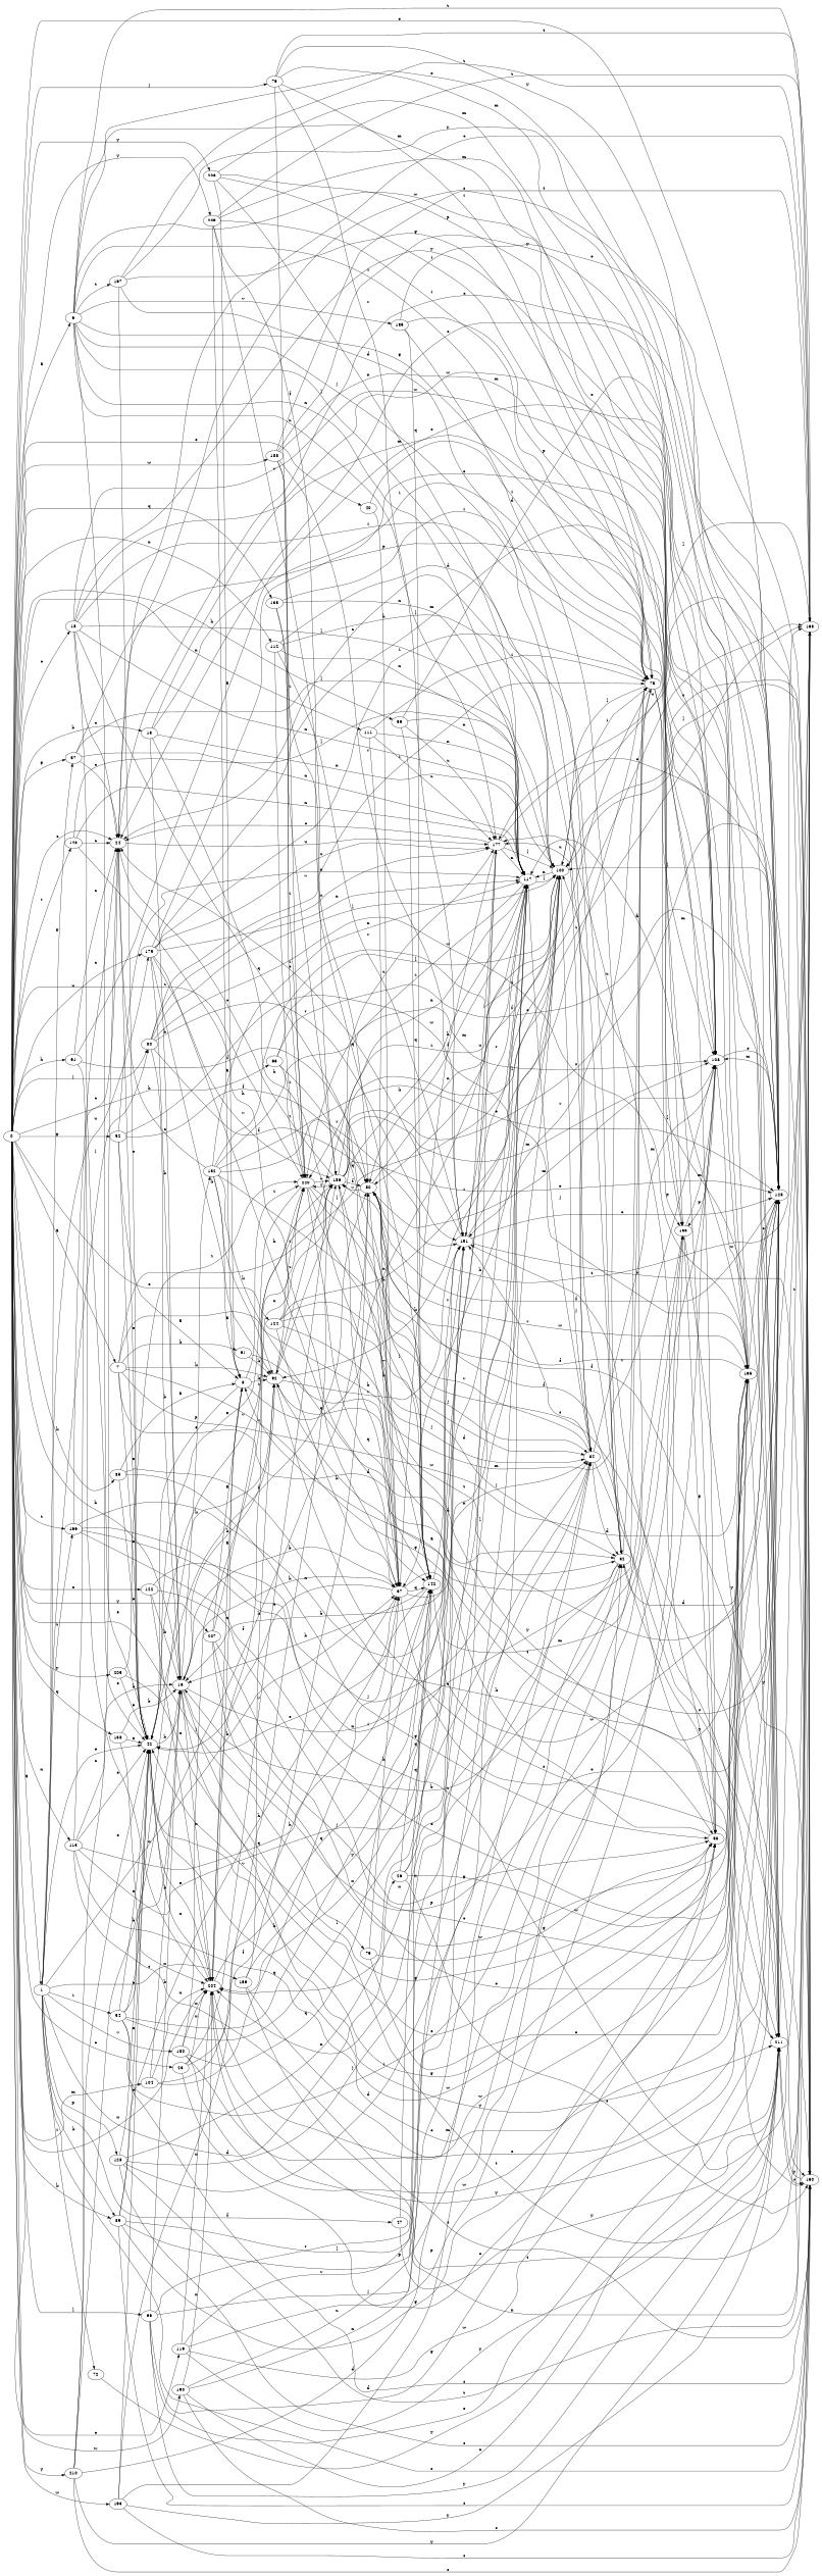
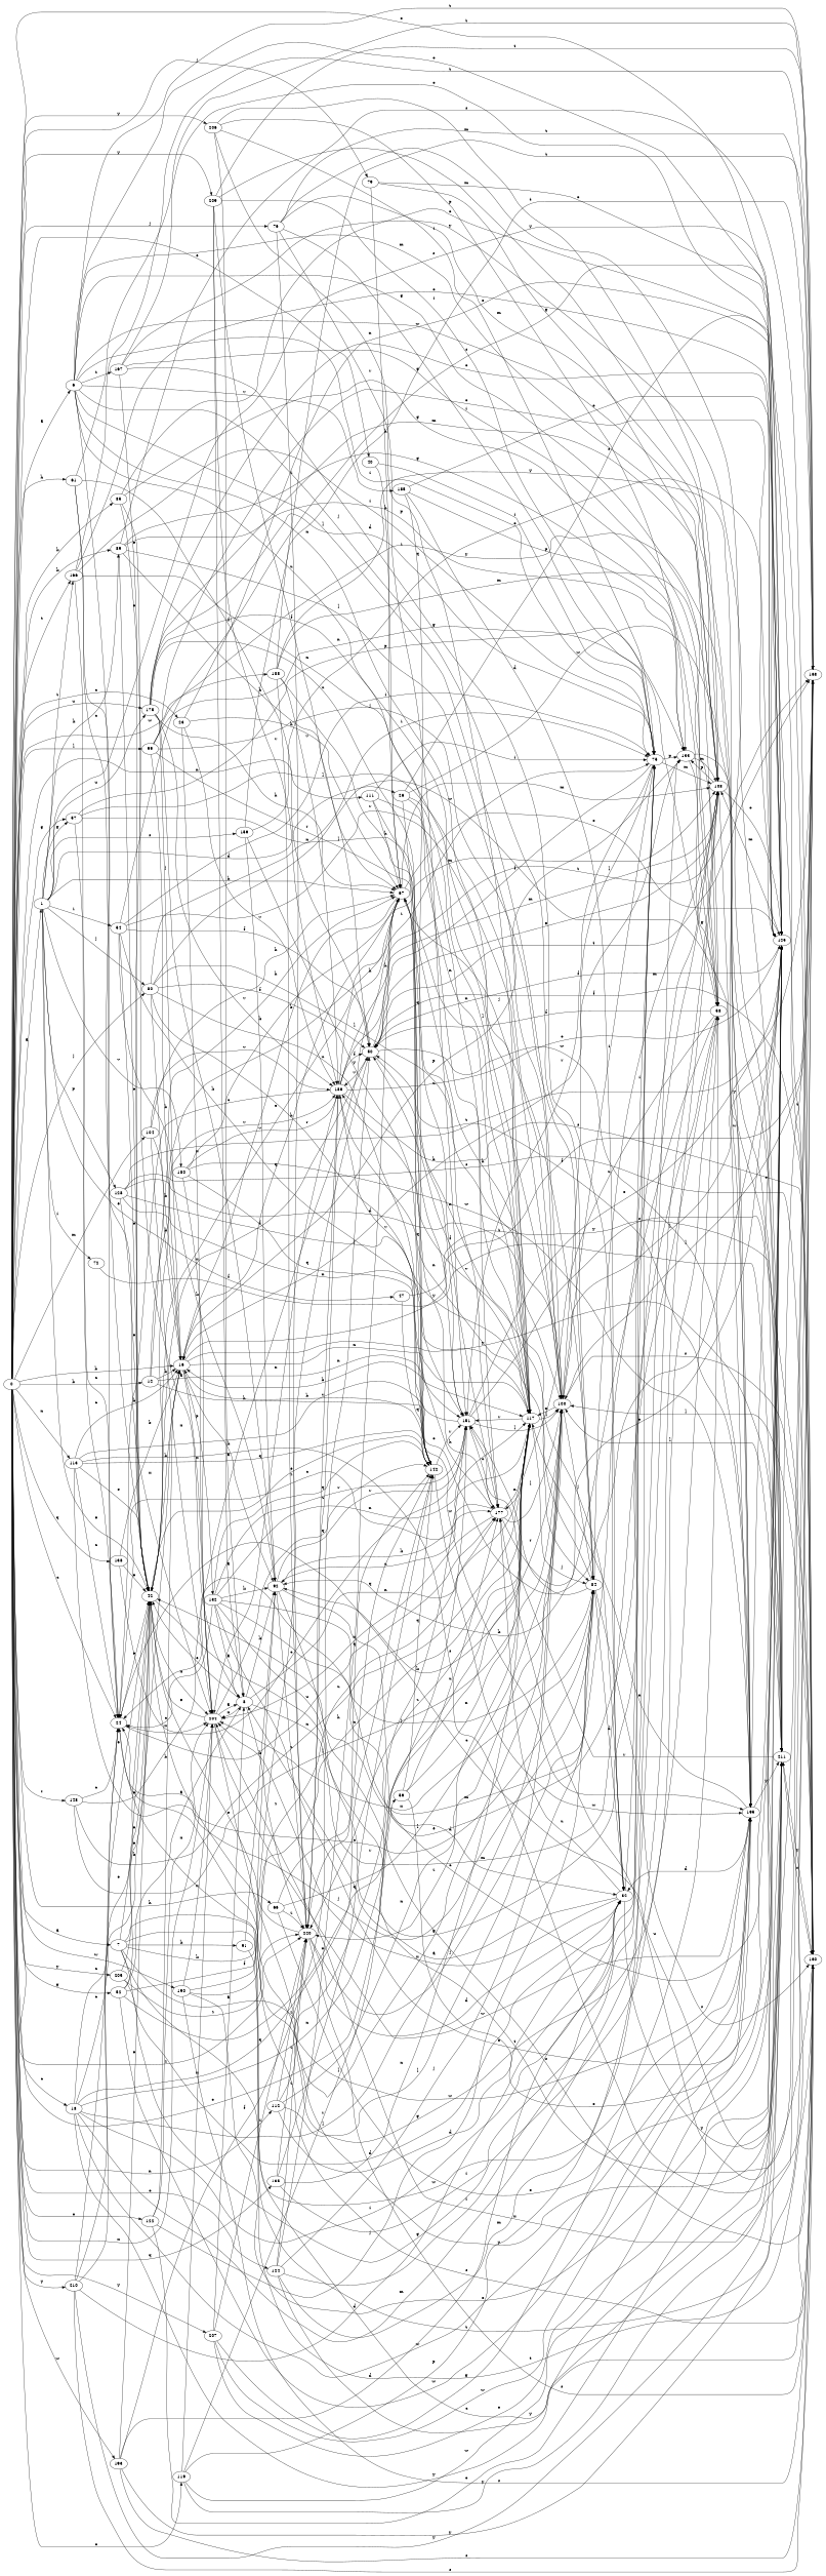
  strict digraph {
    rankdir=LR
    0
    1
    6
    7
-   12 [label=13]
+   12
    16
    18
    23
    24
    40
    52
    57
    59
    61
    66
    76
    79
    80
    n19 [label=85]
    89
    99
    104
    111
    112
    113
    119
    122
    124
    125
    135
    138
    148
    166
    175
    188
    190
    193
    204
    205
    206
    207
    209
    210
    220
    26
    42
    47
    67
    72
    n50 [label=54]
    128
    159
    160
    180
    58
    75
    84
    100
    108
    117
    167
    168
    177
    185
    195
    32
    91
    92
    132
    133
    211
    142
    186
    8
    50
    151
    0 -> 1 [label=a]
    0 -> 6 [label=a]
    0 -> 7 [label=a]
    0 -> 12 [label=b]
    0 -> 16 [label=b]
    0 -> 18 [label=c]
    0 -> 23 [label=c]
    0 -> 24 [label=c]
    0 -> 40 [label=e]
    0 -> 52 [label=g]
    0 -> 57 [label=g]
-   0 -> 59 [label=h]
+   0 -> 59 [label=o]
    0 -> 61 [label=h]
    0 -> 66 [label=h]
    0 -> 76 [label=j]
    0 -> 79 [label=j]
    0 -> 80 [label=j]
    0 -> n19 [label=k]
    0 -> 89 [label=k]
    0 -> 99 [label=l]
    0 -> 104 [label=m]
    0 -> 111 [label=n]
    0 -> 112 [label=n]
    0 -> 113 [label=n]
    0 -> 119 [label=o]
    0 -> 122 [label=o]
    0 -> 124 [label=o]
    0 -> 125 [label=o]
    0 -> 135 [label=q]
    0 -> 138 [label=q]
    0 -> 148 [label=r]
    0 -> 166 [label=t]
    0 -> 175 [label=u]
    0 -> 188 [label=w]
    0 -> 190 [label=w]
    0 -> 193 [label=w]
    0 -> 204 [label=x]
    0 -> 205 [label=y]
    0 -> 206 [label=y]
    0 -> 207 [label=y]
    0 -> 209 [label=y]
    0 -> 210 [label=y]
    0 -> 220 [label=z]
    1 -> 57 [label=g]
    1 -> 80 [label=j]
    1 -> 89 [label=k]
    1 -> 166 [label=t]
    1 -> 175 [label=u]
    1 -> 26 [label=d]
    1 -> 42 [label=e]
    1 -> 47 [label=f]
    1 -> 67 [label=h]
    1 -> 72 [label=i]
    1 -> n50 [label=i]
    1 -> 128 [label=p]
    1 -> 159 [label=s]
    1 -> 160 [label=s]
    1 -> 180 [label=v]
    6 -> 125 [label=o]
    6 -> 42 [label=e]
    6 -> 58 [label=g]
    6 -> 75 [label=i]
    6 -> 84 [label=j]
    6 -> 100 [label=l]
    6 -> 108 [label=m]
    6 -> 117 [label=n]
    6 -> 167 [label=t]
    6 -> 168 [label=t]
    6 -> 177 [label=u]
    6 -> 185 [label=v]
    6 -> 195 [label=w]
    7 -> 42 [label=e]
    7 -> 58 [label=g]
    7 -> 100 [label=l]
    7 -> 168 [label=t]
    7 -> 195 [label=w]
    7 -> 32 [label=d]
    7 -> 91 [label=k]
    7 -> 92 [label=k]
    12 -> 16 [label=b]
    12 -> 67 [label=h]
    12 -> 75 [label=i]
    12 -> 117 [label=n]
    12 -> 195 [label=w]
    16 -> 204 [label=x]
    16 -> 67 [label=h]
    16 -> 117 [label=n]
    16 -> 168 [label=t]
    16 -> 92 [label=k]
    16 -> 132 [label=p]
    16 -> 133 [label=p]
    16 -> 211 [label=y]
    18 -> 24 [label=c]
    18 -> 42 [label=e]
    18 -> 75 [label=i]
    18 -> 100 [label=l]
    18 -> 108 [label=m]
    18 -> 117 [label=n]
    18 -> 195 [label=w]
    18 -> 211 [label=y]
    18 -> 142 [label=q]
    23 -> 125 [label=o]
    23 -> 204 [label=x]
    23 -> 67 [label=h]
    23 -> 186 [label=v]
    24 -> 42 [label=e]
    24 -> 160 [label=s]
    24 -> 177 [label=u]
    40 -> 67 [label=h]
    40 -> 75 [label=i]
    52 -> 42 [label=e]
    52 -> 117 [label=n]
    52 -> 195 [label=w]
    52 -> 8 [label=a]
    52 -> 50 [label=f]
    57 -> 24 [label=c]
    57 -> 100 [label=l]
    57 -> 117 [label=n]
    57 -> 133 [label=p]
    59 -> 125 [label=o]
    59 -> 117 [label=n]
    59 -> 177 [label=u]
    59 -> 142 [label=q]
    61 -> 24 [label=c]
    61 -> 125 [label=o]
    61 -> 204 [label=x]
    61 -> 50 [label=f]
    66 -> 125 [label=o]
    66 -> 220 [label=z]
    66 -> 100 [label=l]
    66 -> 142 [label=q]
    76 -> 220 [label=z]
    76 -> 75 [label=i]
    76 -> 108 [label=m]
    76 -> 168 [label=t]
    76 -> 211 [label=y]
    76 -> 151 [label=r]
    79 -> 125 [label=o]
    79 -> 67 [label=h]
    79 -> 58 [label=g]
    80 -> 16 [label=b]
    80 -> 75 [label=i]
    80 -> 100 [label=l]
    80 -> 177 [label=u]
    80 -> 195 [label=w]
    80 -> 50 [label=f]
    80 -> 151 [label=r]
    n19 -> 125 [label=o]
    n19 -> 42 [label=e]
    n19 -> 58 [label=g]
    n19 -> 8 [label=a]
    89 -> 42 [label=e]
    89 -> 67 [label=h]
    89 -> 160 [label=s]
    89 -> 58 [label=g]
    89 -> 100 [label=l]
    89 -> 133 [label=p]
    99 -> 16 [label=b]
    99 -> 125 [label=o]
    99 -> 58 [label=g]
    99 -> 84 [label=j]
    99 -> 211 [label=y]
    99 -> 151 [label=r]
    104 -> 16 [label=b]
    104 -> 204 [label=x]
    104 -> 67 [label=h]
    104 -> 186 [label=v]
    111 -> 67 [label=h]
    111 -> 75 [label=i]
    111 -> 117 [label=n]
    111 -> 177 [label=u]
    112 -> 220 [label=z]
    112 -> 100 [label=l]
    112 -> 117 [label=n]
    112 -> 32 [label=d]
    112 -> 151 [label=r]
    113 -> 16 [label=b]
    113 -> 24 [label=c]
    113 -> 125 [label=o]
    113 -> 42 [label=e]
    113 -> 160 [label=s]
    113 -> 84 [label=j]
    113 -> 142 [label=q]
    119 -> 204 [label=x]
    119 -> 195 [label=w]
    119 -> 133 [label=p]
    119 -> 211 [label=y]
    119 -> 151 [label=r]
    122 -> 16 [label=b]
    122 -> 125 [label=o]
    122 -> 204 [label=x]
    122 -> 84 [label=j]
    124 -> 220 [label=z]
    124 -> 67 [label=h]
    124 -> 75 [label=i]
    124 -> 84 [label=j]
    124 -> 108 [label=m]
    124 -> 211 [label=y]
    125 -> 24 [label=c]
    125 -> 100 [label=l]
    125 -> 108 [label=m]
    125 -> 50 [label=f]
    135 -> 220 [label=z]
    135 -> 75 [label=i]
    135 -> 117 [label=n]
    135 -> 142 [label=q]
    138 -> 16 [label=b]
    138 -> 204 [label=x]
    138 -> 42 [label=e]
    148 -> 24 [label=c]
    148 -> 67 [label=h]
    148 -> 100 [label=l]
    148 -> 117 [label=n]
    166 -> 24 [label=c]
    166 -> 125 [label=o]
    166 -> 75 [label=i]
    166 -> 117 [label=n]
    166 -> 168 [label=t]
-   175 -> 16 [label=b]
+   175 -> 16 [label=j]
    175 -> 125 [label=o]
    175 -> 67 [label=h]
    175 -> 75 [label=i]
    175 -> 108 [label=m]
    175 -> 117 [label=n]
    175 -> 177 [label=u]
    175 -> 92 [label=k]
    175 -> 186 [label=v]
    188 -> 220 [label=z]
    188 -> 108 [label=m]
    188 -> 168 [label=t]
    188 -> 211 [label=y]
    188 -> 186 [label=v]
    188 -> 151 [label=r]
    190 -> 125 [label=o]
    190 -> 204 [label=x]
    190 -> 160 [label=s]
    190 -> 117 [label=n]
    190 -> 177 [label=u]
    193 -> 42 [label=e]
    193 -> 160 [label=s]
    193 -> 32 [label=d]
    193 -> 211 [label=y]
    193 -> 50 [label=f]
    204 -> 42 [label=e]
    204 -> 195 [label=w]
    204 -> 211 [label=y]
    204 -> 142 [label=q]
    204 -> 8 [label=a]
    205 -> 220 [label=z]
    205 -> 42 [label=e]
    205 -> 58 [label=g]
    206 -> 75 [label=i]
    206 -> 108 [label=m]
    206 -> 117 [label=n]
    206 -> 133 [label=p]
    206 -> 8 [label=a]
    207 -> 125 [label=o]
    207 -> 220 [label=z]
    207 -> 58 [label=g]
    207 -> 195 [label=w]
    207 -> 8 [label=a]
    209 -> 75 [label=i]
    209 -> 108 [label=m]
    209 -> 168 [label=t]
    209 -> 186 [label=v]
    209 -> 8 [label=a]
    209 -> 50 [label=f]
    210 -> 16 [label=b]
    210 -> 24 [label=c]
    210 -> 42 [label=e]
    210 -> 160 [label=s]
    210 -> 32 [label=d]
    210 -> 211 [label=y]
    220 -> 42 [label=e]
    220 -> 160 [label=s]
    220 -> 84 [label=j]
    220 -> 32 [label=d]
    220 -> 142 [label=q]
    220 -> 186 [label=v]
    26 -> 160 [label=s]
    26 -> 100 [label=l]
    26 -> 117 [label=n]
    26 -> 195 [label=w]
    26 -> 142 [label=q]
    42 -> 16 [label=b]
    42 -> 204 [label=x]
    42 -> 58 [label=g]
    42 -> 195 [label=w]
    42 -> 186 [label=v]
    42 -> 50 [label=f]
    47 -> 211 [label=y]
    47 -> 142 [label=q]
    67 -> 16 [label=b]
    67 -> 125 [label=o]
    67 -> 42 [label=e]
    67 -> 84 [label=j]
    67 -> 108 [label=m]
    67 -> 142 [label=q]
    72 -> 211 [label=y]
    n50 -> 42 [label=e]
    n50 -> 160 [label=s]
    n50 -> 75 [label=i]
    n50 -> 100 [label=l]
    n50 -> 92 [label=k]
    n50 -> 142 [label=q]
    n50 -> 50 [label=f]
    128 -> 42 [label=e]
    128 -> 160 [label=s]
    128 -> 84 [label=j]
    128 -> 117 [label=n]
    128 -> 168 [label=t]
    128 -> 32 [label=d]
    159 -> 125 [label=o]
    159 -> 168 [label=t]
    159 -> 92 [label=k]
    159 -> 151 [label=y]
    160 -> 24 [label=c]
    160 -> 100 [label=l]
    160 -> 177 [label=u]
    160 -> 211 [label=y]
    160 -> 50 [label=f]
    180 -> 204 [label=x]
    180 -> 108 [label=m]
    180 -> 195 [label=w]
    180 -> 142 [label=q]
    180 -> 186 [label=v]
    58 -> 42 [label=e]
    58 -> 177 [label=u]
    58 -> 92 [label=k]
    58 -> 50 [label=f]
    75 -> 100 [label=l]
    75 -> 108 [label=m]
    75 -> 133 [label=p]
    75 -> 50 [label=f]
    75 -> 151 [label=r]
    84 -> 24 [label=c]
    84 -> 204 [label=x]
    84 -> 160 [label=s]
    84 -> 108 [label=m]
    84 -> 32 [label=d]
    84 -> 186 [label=v]
    84 -> 151 [label=r]
    100 -> 220 [label=z]
    100 -> 67 [label=h]
    100 -> 160 [label=s]
    100 -> 75 [label=i]
    100 -> 84 [label=j]
    100 -> 117 [label=n]
    100 -> 92 [label=k]
    108 -> 125 [label=o]
    108 -> 195 [label=w]
    108 -> 133 [label=p]
    117 -> 220 [label=z]
    117 -> 84 [label=j]
    117 -> 100 [label=l]
    117 -> 92 [label=k]
    117 -> 50 [label=f]
    117 -> 151 [label=r]
    167 -> 42 [label=e]
    167 -> 58 [label=g]
    167 -> 168 [label=t]
    167 -> 32 [label=d]
    167 -> 211 [label=y]
    168 -> 24 [label=c]
    168 -> 204 [label=x]
    168 -> 100 [label=l]
    177 -> 24 [label=c]
    177 -> 125 [label=o]
    177 -> 204 [label=x]
    177 -> 67 [label=h]
    177 -> 100 [label=l]
    177 -> 117 [label=n]
    185 -> 125 [label=o]
    185 -> 32 [label=d]
    185 -> 133 [label=p]
    185 -> 142 [label=q]
    195 -> 125 [label=o]
    195 -> 117 [label=n]
    195 -> 32 [label=d]
    195 -> 211 [label=y]
    195 -> 50 [label=f]
    32 -> 204 [label=x]
    32 -> 75 [label=i]
    32 -> 177 [label=u]
    32 -> 211 [label=y]
    32 -> 8 [label=a]
    91 -> 168 [label=t]
    91 -> 92 [label=k]
    92 -> 220 [label=z]
    92 -> 160 [label=s]
    92 -> 177 [label=u]
    92 -> 32 [label=d]
    92 -> 151 [label=r]
    132 -> 24 [label=c]
    132 -> 125 [label=o]
    132 -> 84 [label=j]
    132 -> 108 [label=m]
    132 -> 117 [label=n]
    132 -> 168 [label=t]
    132 -> 92 [label=k]
    132 -> 142 [label=q]
    132 -> 8 [label=a]
    132 -> 151 [label=r]
    133 -> 16 [label=b]
    133 -> 58 [label=g]
    133 -> 108 [label=m]
    133 -> 211 [label=y]
    211 -> 160 [label=s]
    211 -> 100 [label=l]
    211 -> 168 [label=t]
    211 -> 151 [label=r]
    142 -> 16 [label=b]
    142 -> 42 [label=e]
    142 -> 195 [label=w]
    142 -> 186 [label=v]
    142 -> 151 [label=r]
    186 -> 24 [label=c]
    186 -> 125 [label=o]
    186 -> 204 [label=x]
    186 -> 220 [label=z]
    186 -> 67 [label=h]
    186 -> 160 [label=s]
    186 -> 108 [label=m]
    186 -> 117 [label=n]
    186 -> 168 [label=t]
    186 -> 50 [label=f]
    8 -> 204 [label=x]
    8 -> 220 [label=z]
    8 -> 42 [label=e]
+   8 -> 108 [label=m]
    8 -> 117 [label=n]
    8 -> 92 [label=k]
    50 -> 67 [label=h]
-   50 -> 108 [label=m]
+   50 -> 108 [label=e]
    50 -> 117 [label=n]
    50 -> 168 [label=t]
    50 -> 195 [label=w]
    50 -> 186 [label=v]
    151 -> 16 [label=b]
    151 -> 24 [label=c]
    151 -> 125 [label=o]
    151 -> 160 [label=s]
    151 -> 100 [label=l]
    151 -> 177 [label=u]
  }
